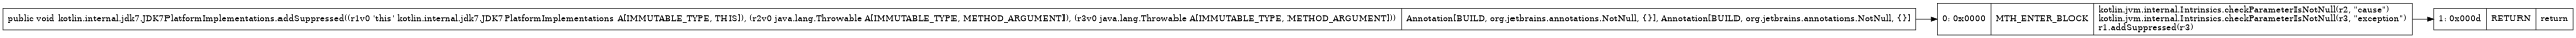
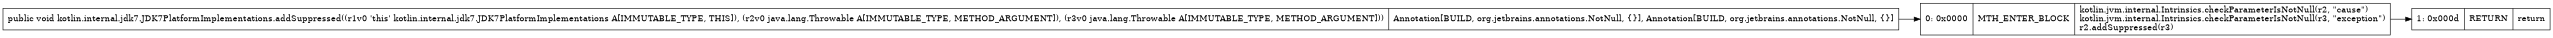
  digraph {
    rankdir=LR
    node [shape=record]
-   n1 [label="{0\:\ 0x0000|MTH_ENTER_BLOCK\l|kotlin.jvm.internal.Intrinsics.checkParameterIsNotNull(r2, \"cause\")\lkotlin.jvm.internal.Intrinsics.checkParameterIsNotNull(r3, \"exception\")\lr1.addSuppressed(r3)\l}"]
+   n1 [label="{0\:\ 0x0000|MTH_ENTER_BLOCK\l|kotlin.jvm.internal.Intrinsics.checkParameterIsNotNull(r2, \"cause\")\lkotlin.jvm.internal.Intrinsics.checkParameterIsNotNull(r3, \"exception\")\lr2.addSuppressed(r3)\l}"]
    n2 [label="{1\:\ 0x000d|RETURN\l|return\l}"]
    n3 [label="{public void kotlin.internal.jdk7.JDK7PlatformImplementations.addSuppressed((r1v0 'this' kotlin.internal.jdk7.JDK7PlatformImplementations A[IMMUTABLE_TYPE, THIS]), (r2v0 java.lang.Throwable A[IMMUTABLE_TYPE, METHOD_ARGUMENT]), (r3v0 java.lang.Throwable A[IMMUTABLE_TYPE, METHOD_ARGUMENT]))  | Annotation[BUILD, org.jetbrains.annotations.NotNull, \{\}], Annotation[BUILD, org.jetbrains.annotations.NotNull, \{\}]\l}"]
    n1 -> n2
    n3 -> n1
  }
